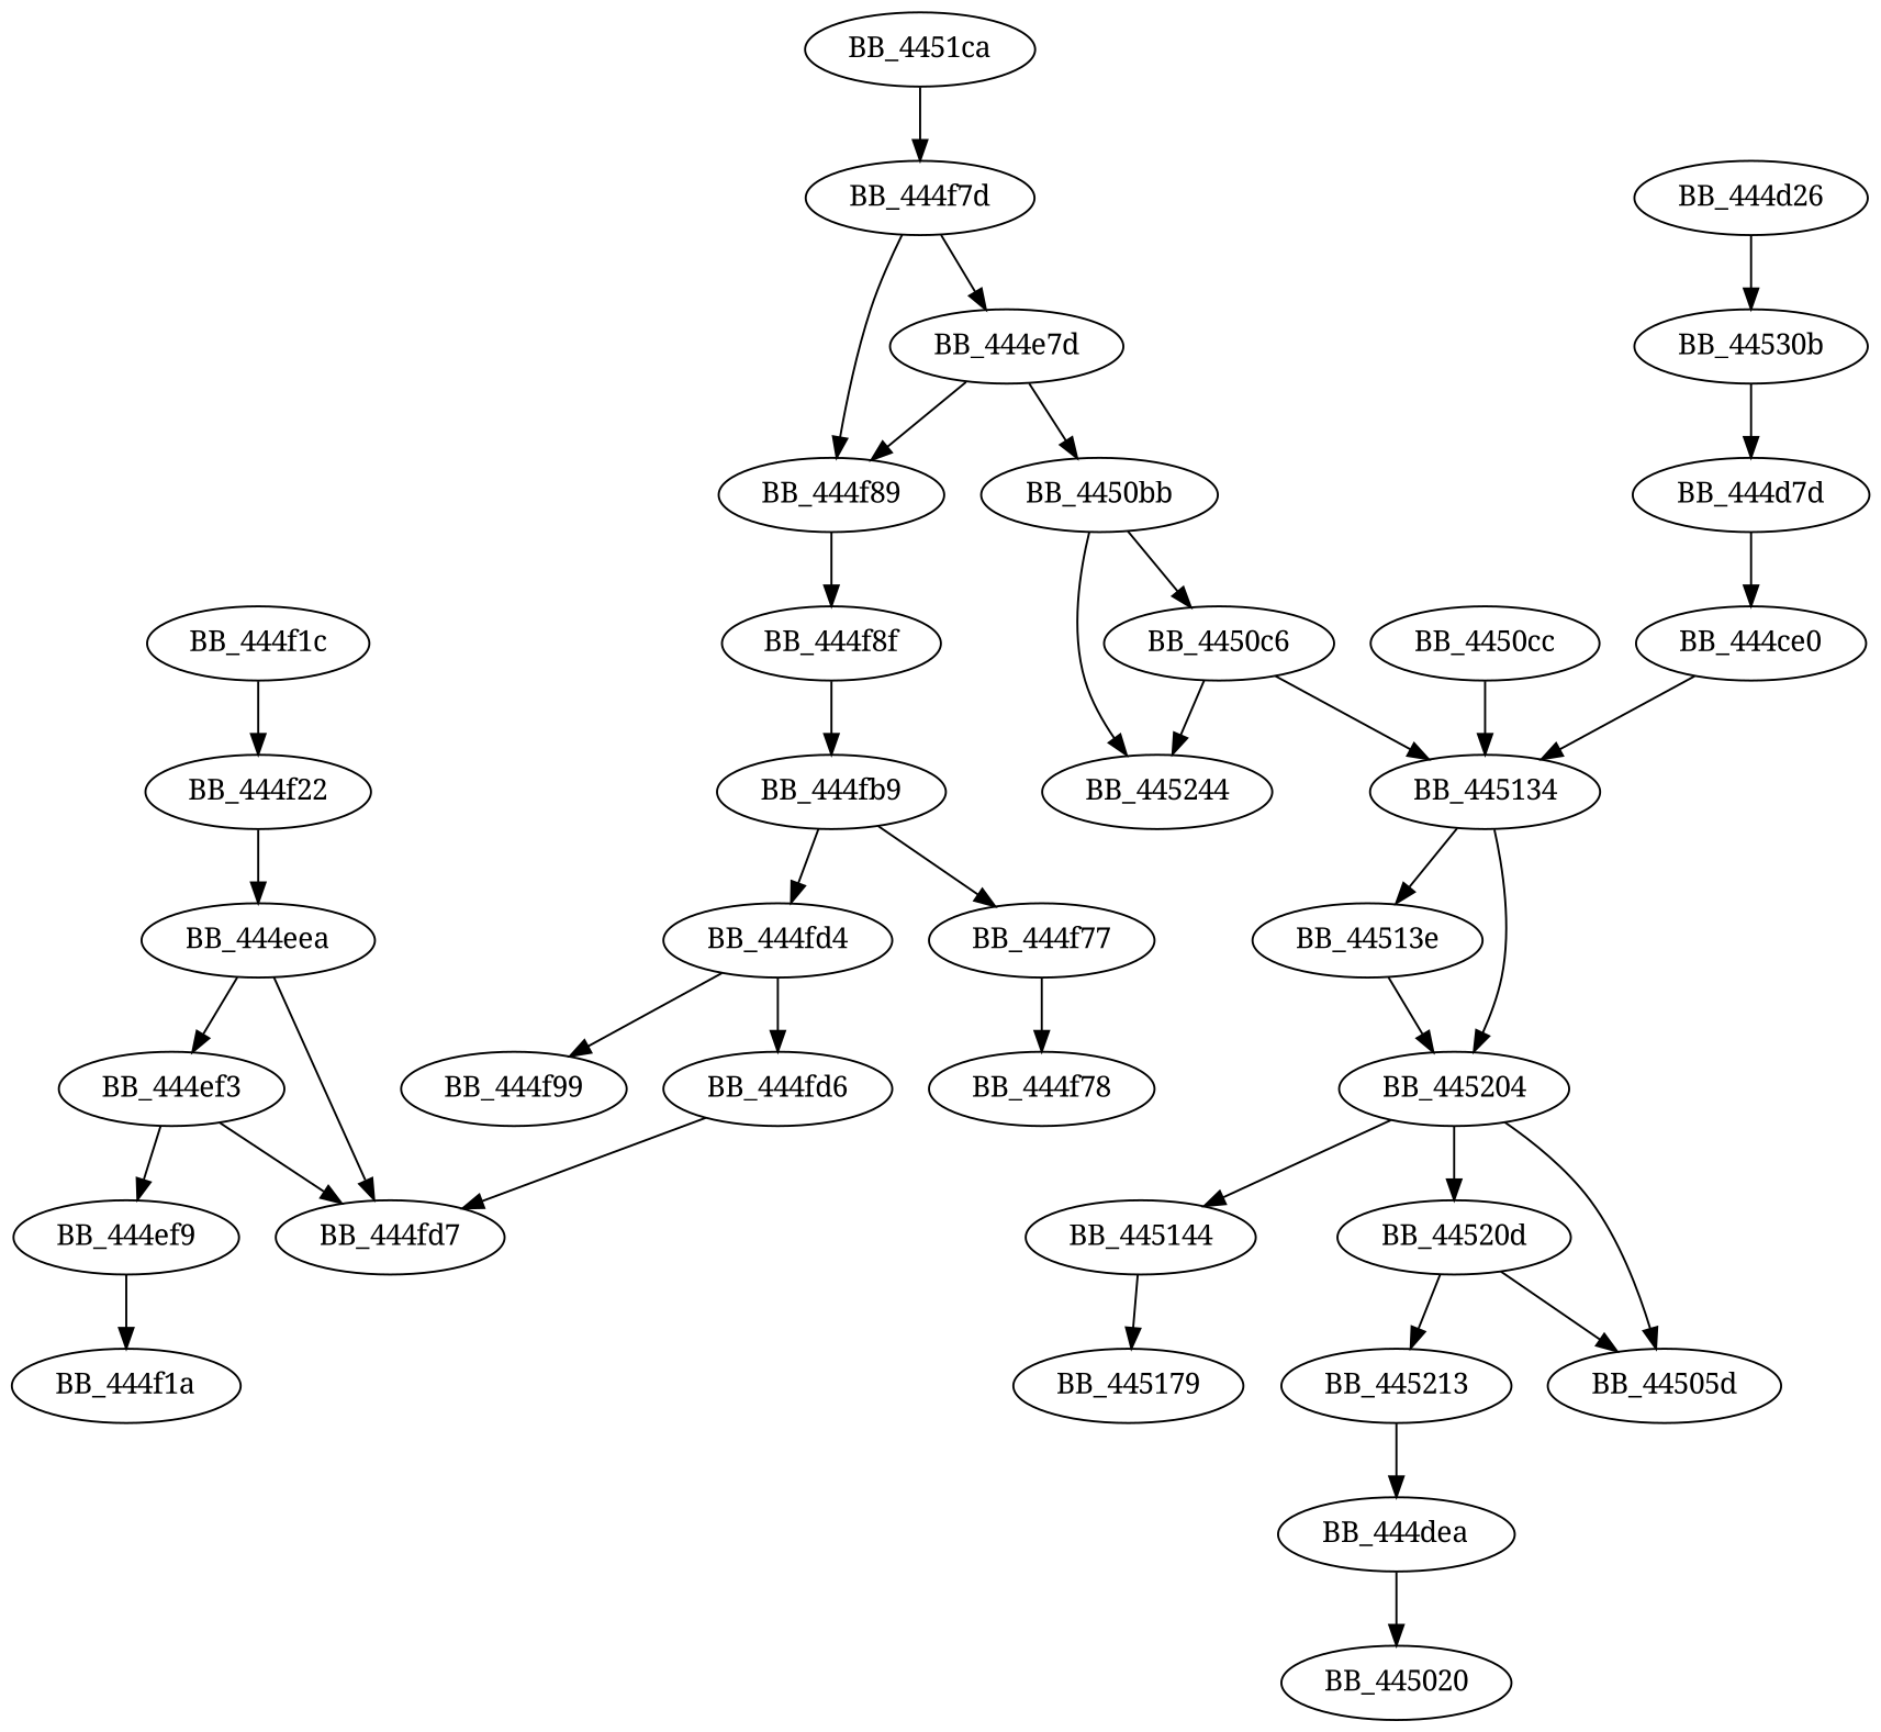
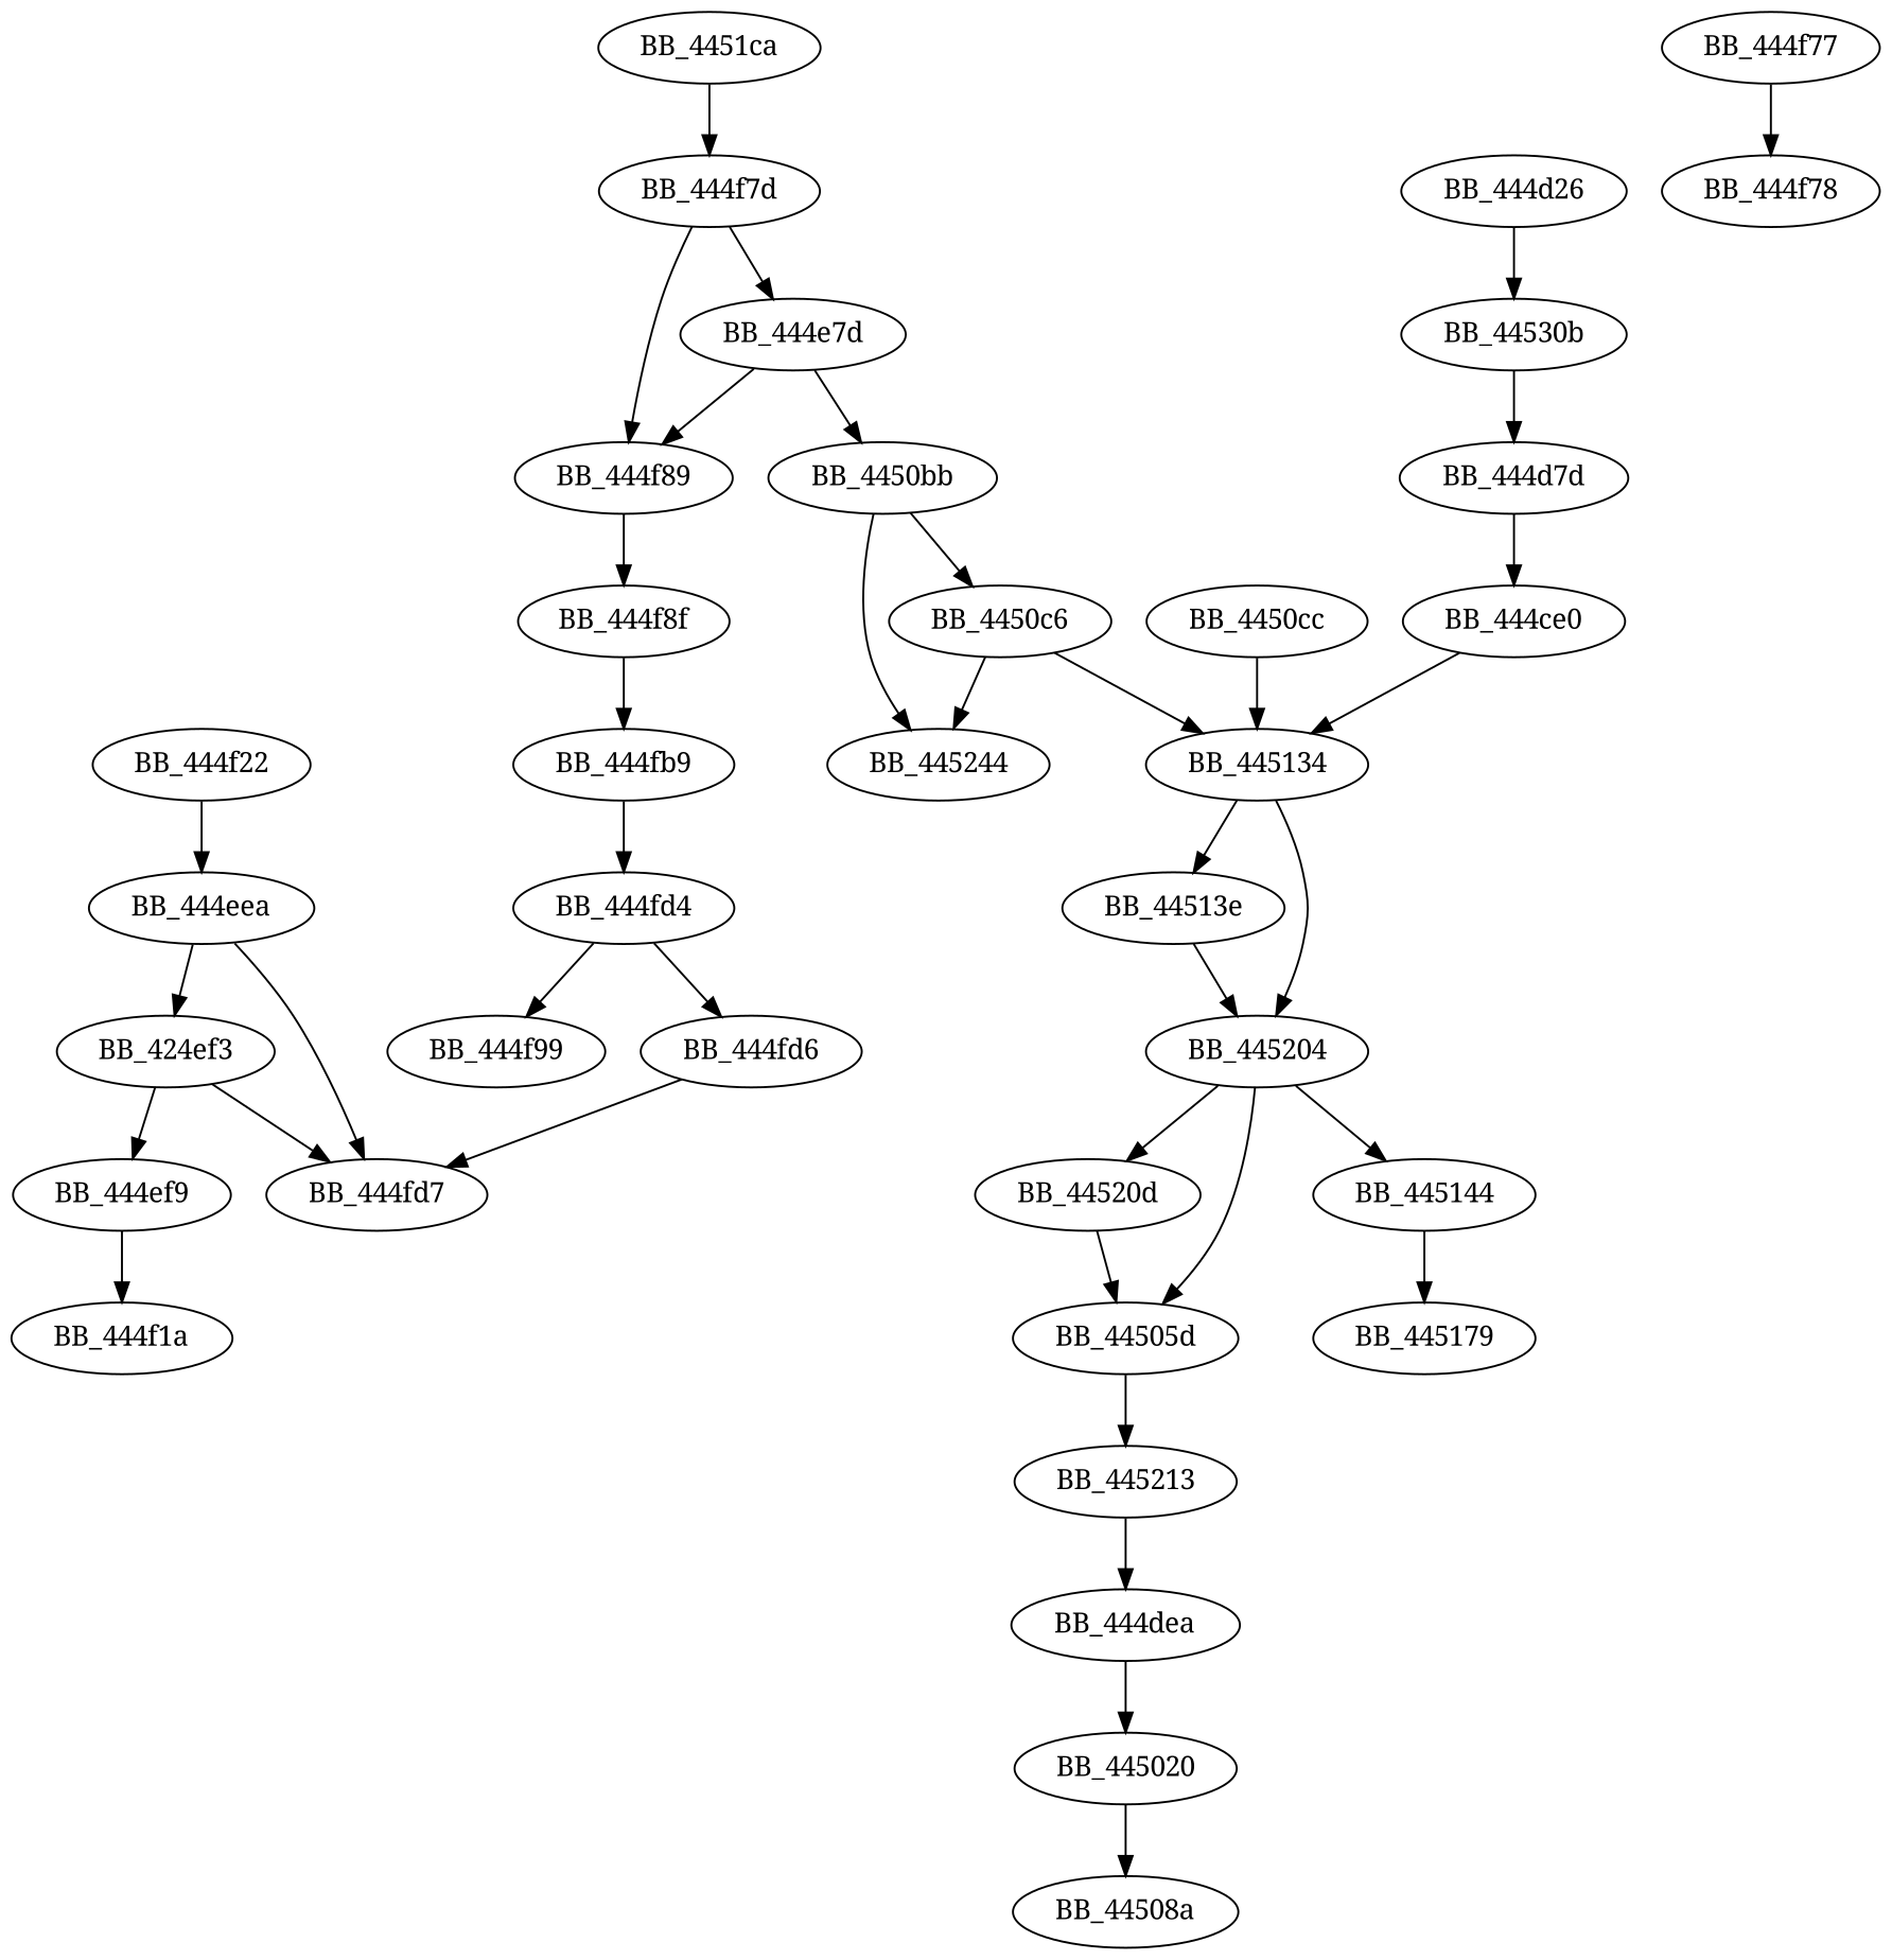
  digraph {
    fontname="Noto Serif"
    node [fontname="Noto Serif"]
    edge [fontname="Noto Serif"]
    BB_444ce0
    BB_445134
    BB_44513e
    BB_445204
    BB_445144
    BB_44505d
    BB_44520d
    BB_444d26
    BB_44530b
    BB_444d7d
    BB_444dea
    BB_445020
+   BB_44508a
    BB_444e7d
    BB_4450bb
    BB_444f89
    BB_4450c6
    BB_445244
    BB_444eea
-   BB_444ef3
+   BB_444ef3 [label=BB_424ef3]
    BB_444fd7
    BB_444ef9
    BB_444f1a
-   BB_444f1c
    BB_444f22
    BB_444f77
    BB_444f78
    BB_444f7d
    BB_444f8f
    BB_444fb9
    BB_444fd4
    BB_444f99
    BB_444fd6
    BB_4450cc
    BB_445179
    BB_445213
    BB_4451ca
    BB_444ce0 -> BB_445134
    BB_445134 -> BB_44513e
    BB_445134 -> BB_445204
    BB_44513e -> BB_445204
    BB_445204 -> BB_445144
    BB_445204 -> BB_44505d
    BB_445204 -> BB_44520d
    BB_445144 -> BB_445179
    BB_44520d -> BB_44505d
-   BB_44520d -> BB_445213
+   BB_44505d -> BB_445213
    BB_444d26 -> BB_44530b
    BB_44530b -> BB_444d7d
    BB_444d7d -> BB_444ce0
    BB_444dea -> BB_445020
+   BB_445020 -> BB_44508a
    BB_444e7d -> BB_4450bb
    BB_444e7d -> BB_444f89
    BB_4450bb -> BB_4450c6
    BB_4450bb -> BB_445244
    BB_444f89 -> BB_444f8f
    BB_4450c6 -> BB_445134
    BB_4450c6 -> BB_445244
    BB_444eea -> BB_444ef3
    BB_444eea -> BB_444fd7
    BB_444ef3 -> BB_444fd7
    BB_444ef3 -> BB_444ef9
    BB_444ef9 -> BB_444f1a
-   BB_444f1c -> BB_444f22
    BB_444f22 -> BB_444eea
    BB_444f77 -> BB_444f78
    BB_444f7d -> BB_444e7d
    BB_444f7d -> BB_444f89
    BB_444f8f -> BB_444fb9
-   BB_444fb9 -> BB_444f77
    BB_444fb9 -> BB_444fd4
    BB_444fd4 -> BB_444f99
    BB_444fd4 -> BB_444fd6
    BB_444fd6 -> BB_444fd7
    BB_4450cc -> BB_445134
    BB_445213 -> BB_444dea
    BB_4451ca -> BB_444f7d
  }
